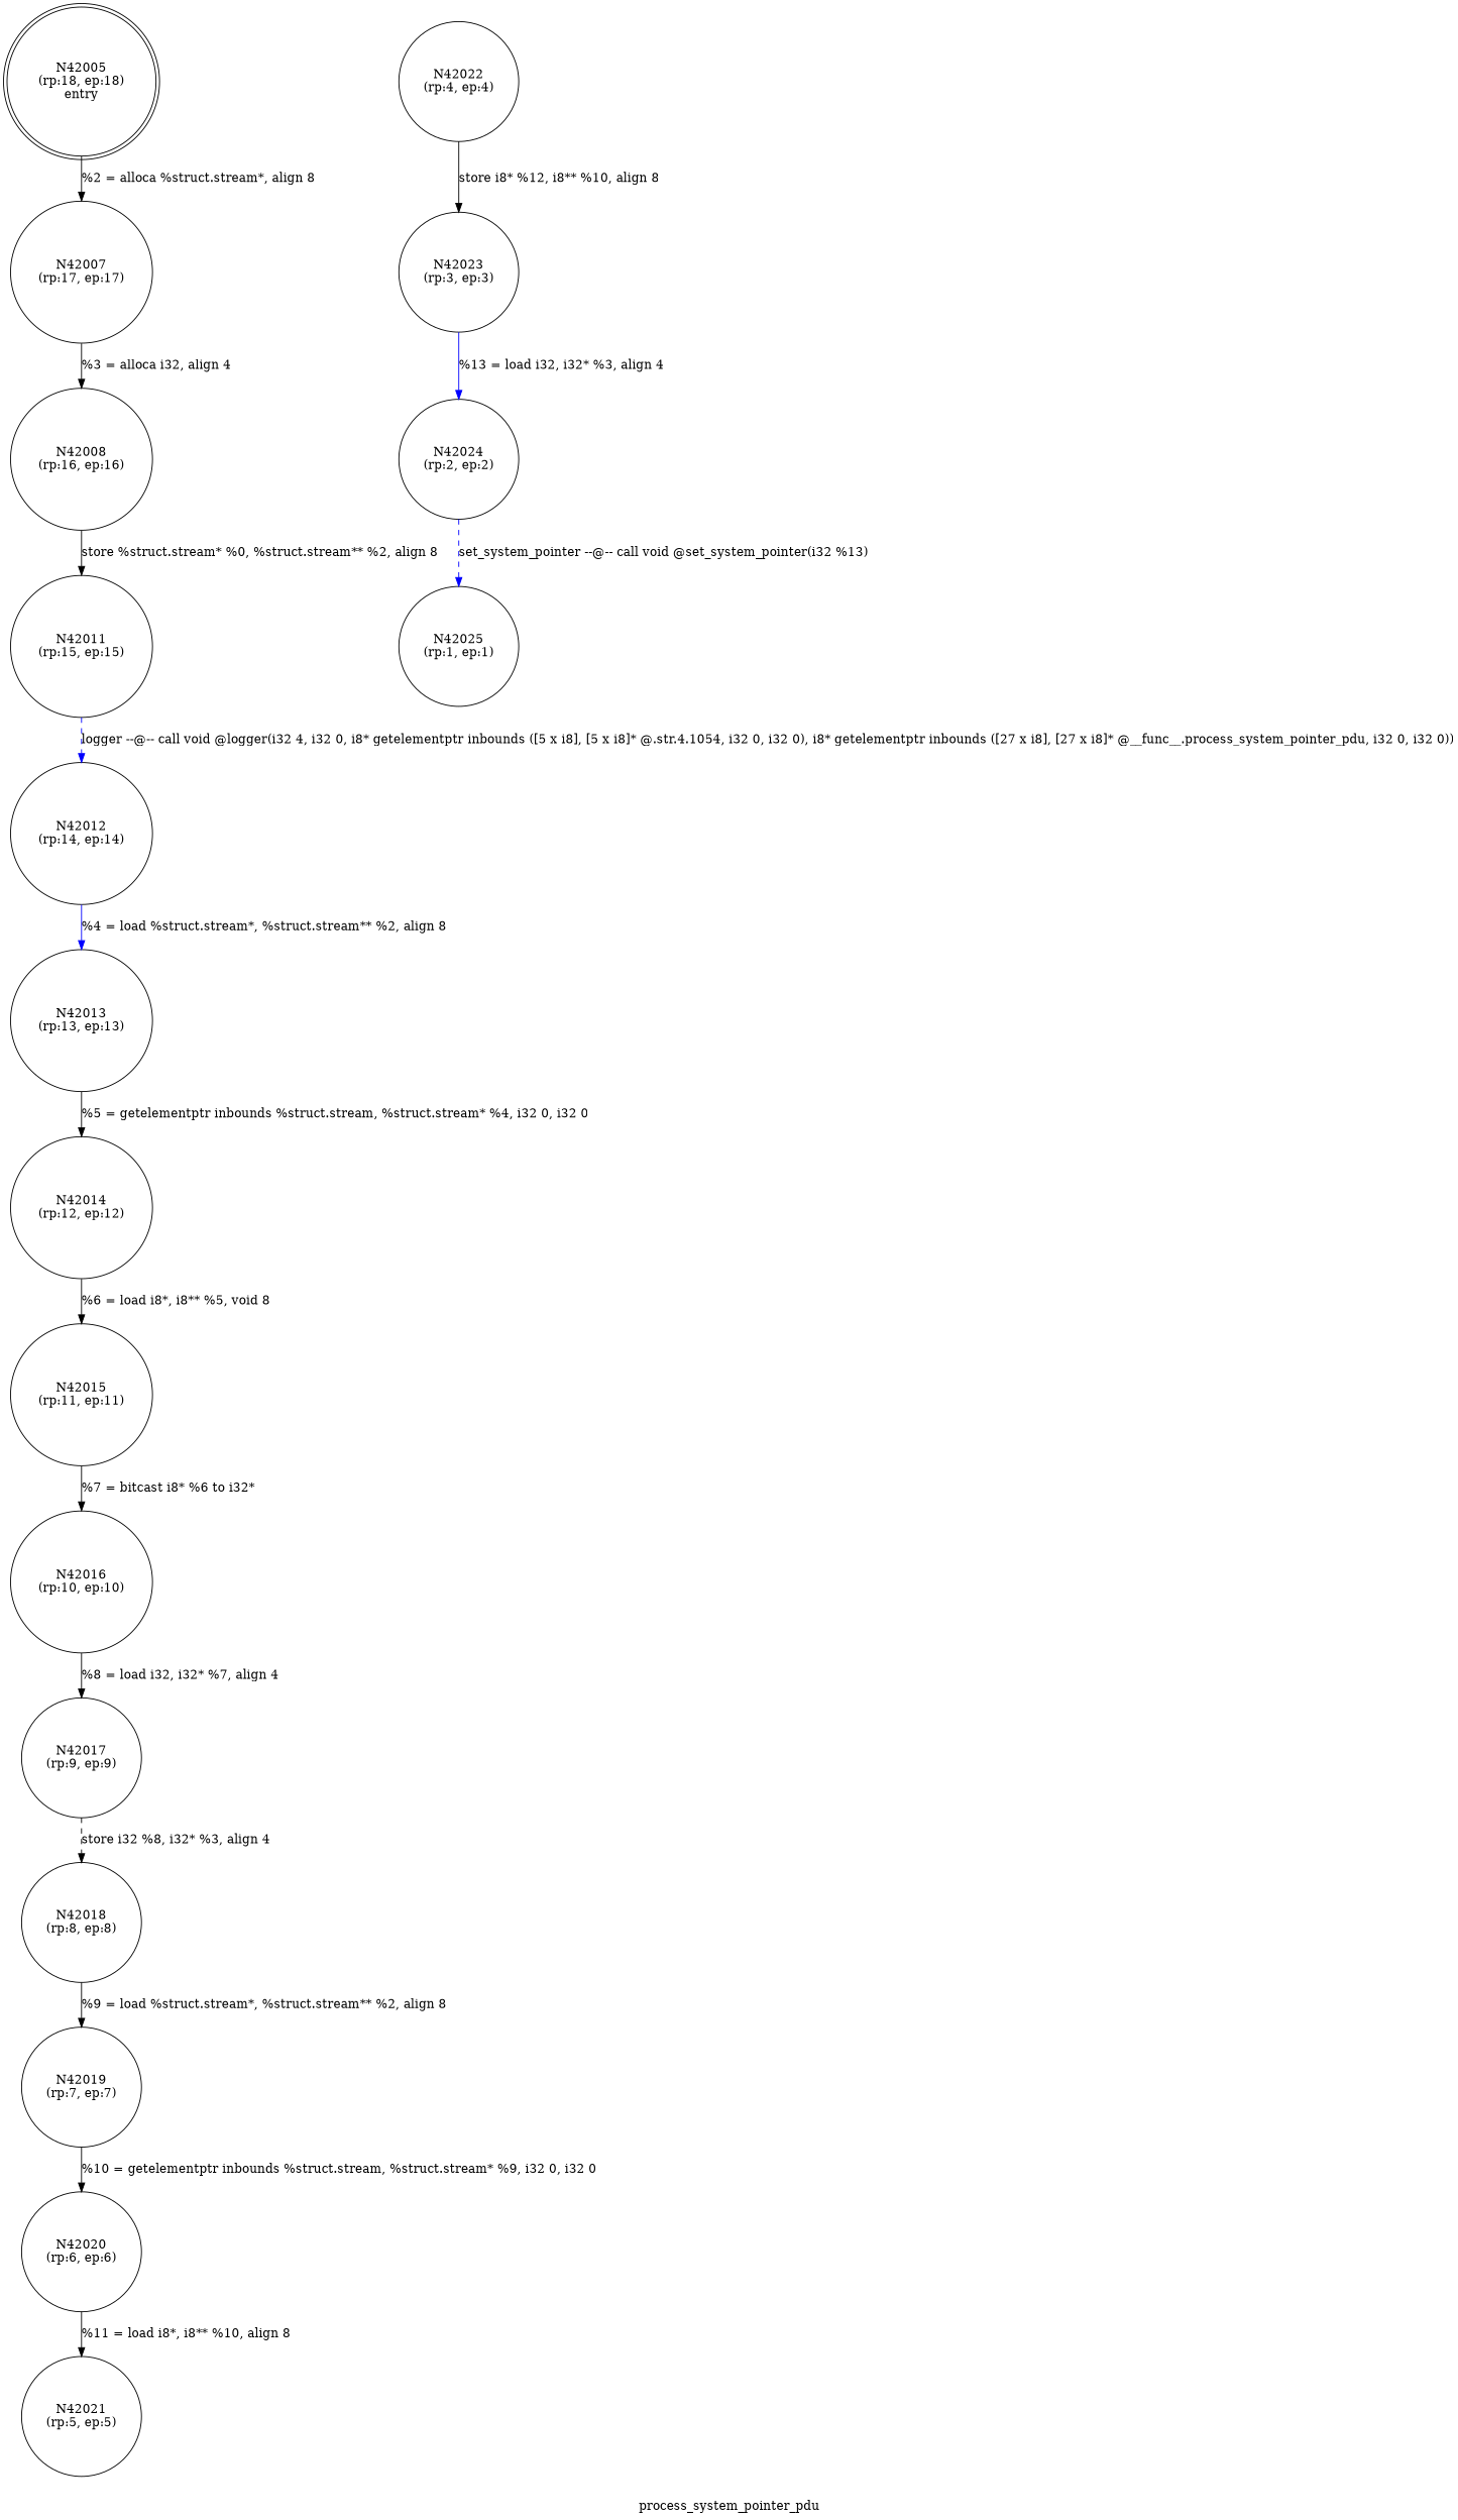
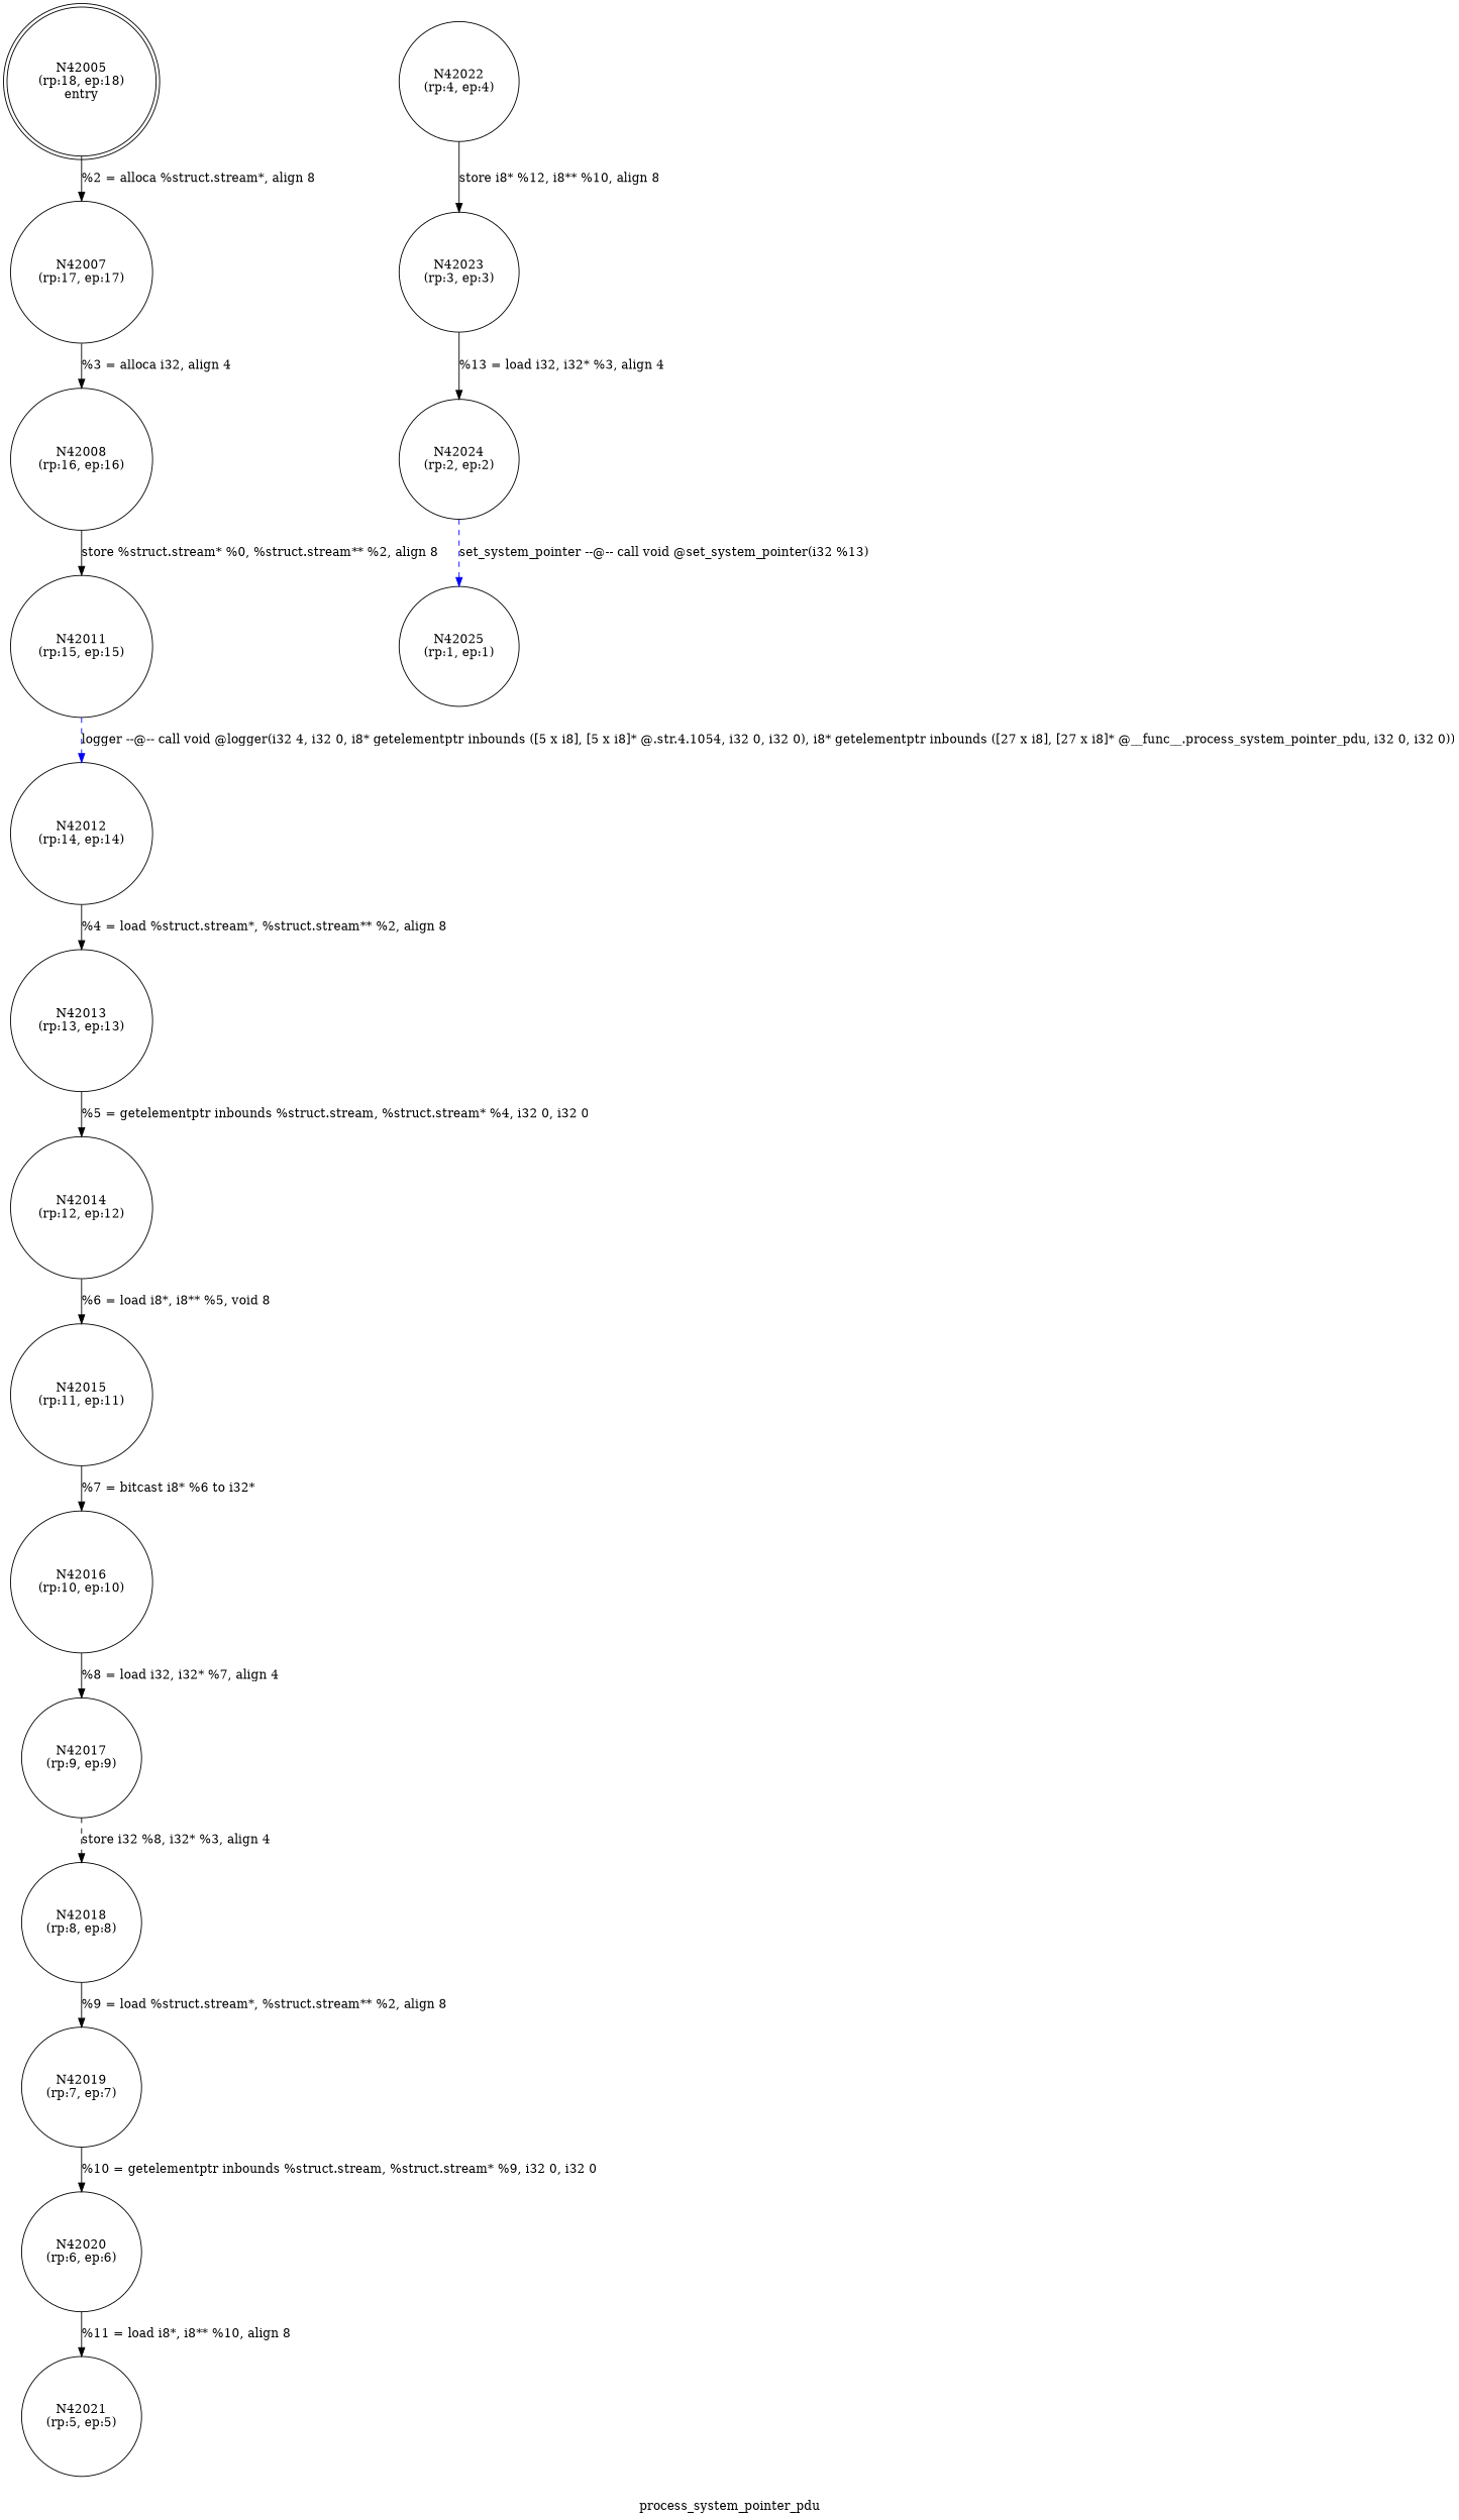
  digraph {
    label=process_system_pointer_pdu
    node [shape=circle]
    n1 [label="N42005\n(rp:18, ep:18)\nentry" shape=doublecircle]
    n2 [label="N42007\n(rp:17, ep:17)"]
    n3 [label="N42008\n(rp:16, ep:16)"]
    n4 [label="N42011\n(rp:15, ep:15)"]
    n5 [label="N42012\n(rp:14, ep:14)"]
    n6 [label="N42013\n(rp:13, ep:13)"]
    n7 [label="N42014\n(rp:12, ep:12)"]
    n8 [label="N42015\n(rp:11, ep:11)"]
    n9 [label="N42016\n(rp:10, ep:10)"]
    n10 [label="N42017\n(rp:9, ep:9)"]
    n11 [label="N42018\n(rp:8, ep:8)"]
    n12 [label="N42019\n(rp:7, ep:7)"]
    n13 [label="N42020\n(rp:6, ep:6)"]
    n14 [label="N42021\n(rp:5, ep:5)"]
    n15 [label="N42022\n(rp:4, ep:4)"]
    n16 [label="N42023\n(rp:3, ep:3)"]
    n17 [label="N42024\n(rp:2, ep:2)"]
    n18 [label="N42025\n(rp:1, ep:1)"]
    n1 -> n2 [label="%2 = alloca %struct.stream*, align 8"]
    n2 -> n3 [label="%3 = alloca i32, align 4"]
    n3 -> n4 [label="store %struct.stream* %0, %struct.stream** %2, align 8"]
    n4 -> n5 [color=blue label="logger --@-- call void @logger(i32 4, i32 0, i8* getelementptr inbounds ([5 x i8], [5 x i8]* @.str.4.1054, i32 0, i32 0), i8* getelementptr inbounds ([27 x i8], [27 x i8]* @__func__.process_system_pointer_pdu, i32 0, i32 0))" style=dashed]
-   n5 -> n6 [label="%4 = load %struct.stream*, %struct.stream** %2, align 8" color=blue]
+   n5 -> n6 [label="%4 = load %struct.stream*, %struct.stream** %2, align 8"]
    n6 -> n7 [label="%5 = getelementptr inbounds %struct.stream, %struct.stream* %4, i32 0, i32 0"]
    n7 -> n8 [label="%6 = load i8*, i8** %5, void 8"]
    n8 -> n9 [label="%7 = bitcast i8* %6 to i32*"]
    n9 -> n10 [label="%8 = load i32, i32* %7, align 4"]
    n10 -> n11 [label="store i32 %8, i32* %3, align 4" style=dashed]
    n11 -> n12 [label="%9 = load %struct.stream*, %struct.stream** %2, align 8"]
    n12 -> n13 [label="%10 = getelementptr inbounds %struct.stream, %struct.stream* %9, i32 0, i32 0"]
    n13 -> n14 [label="%11 = load i8*, i8** %10, align 8"]
    n15 -> n16 [label="store i8* %12, i8** %10, align 8"]
-   n16 -> n17 [label="%13 = load i32, i32* %3, align 4" color=blue]
+   n16 -> n17 [label="%13 = load i32, i32* %3, align 4"]
    n17 -> n18 [color=blue label="set_system_pointer --@-- call void @set_system_pointer(i32 %13)" style=dashed]
  }
